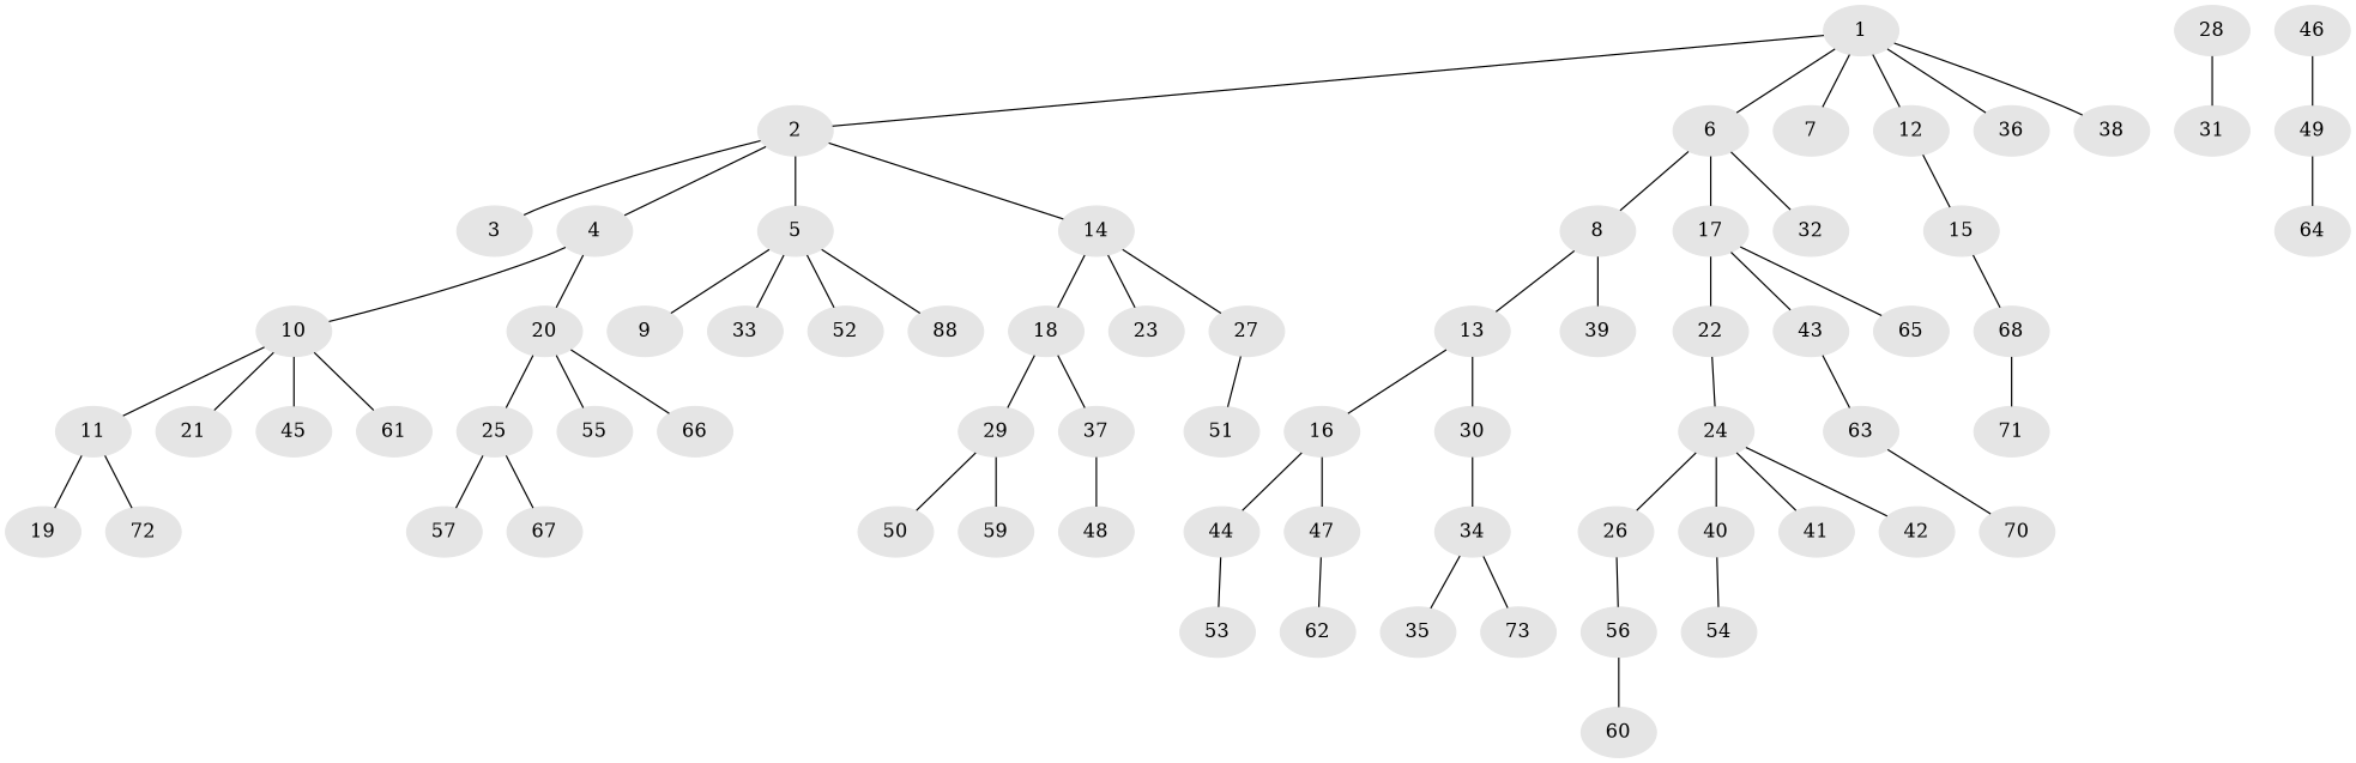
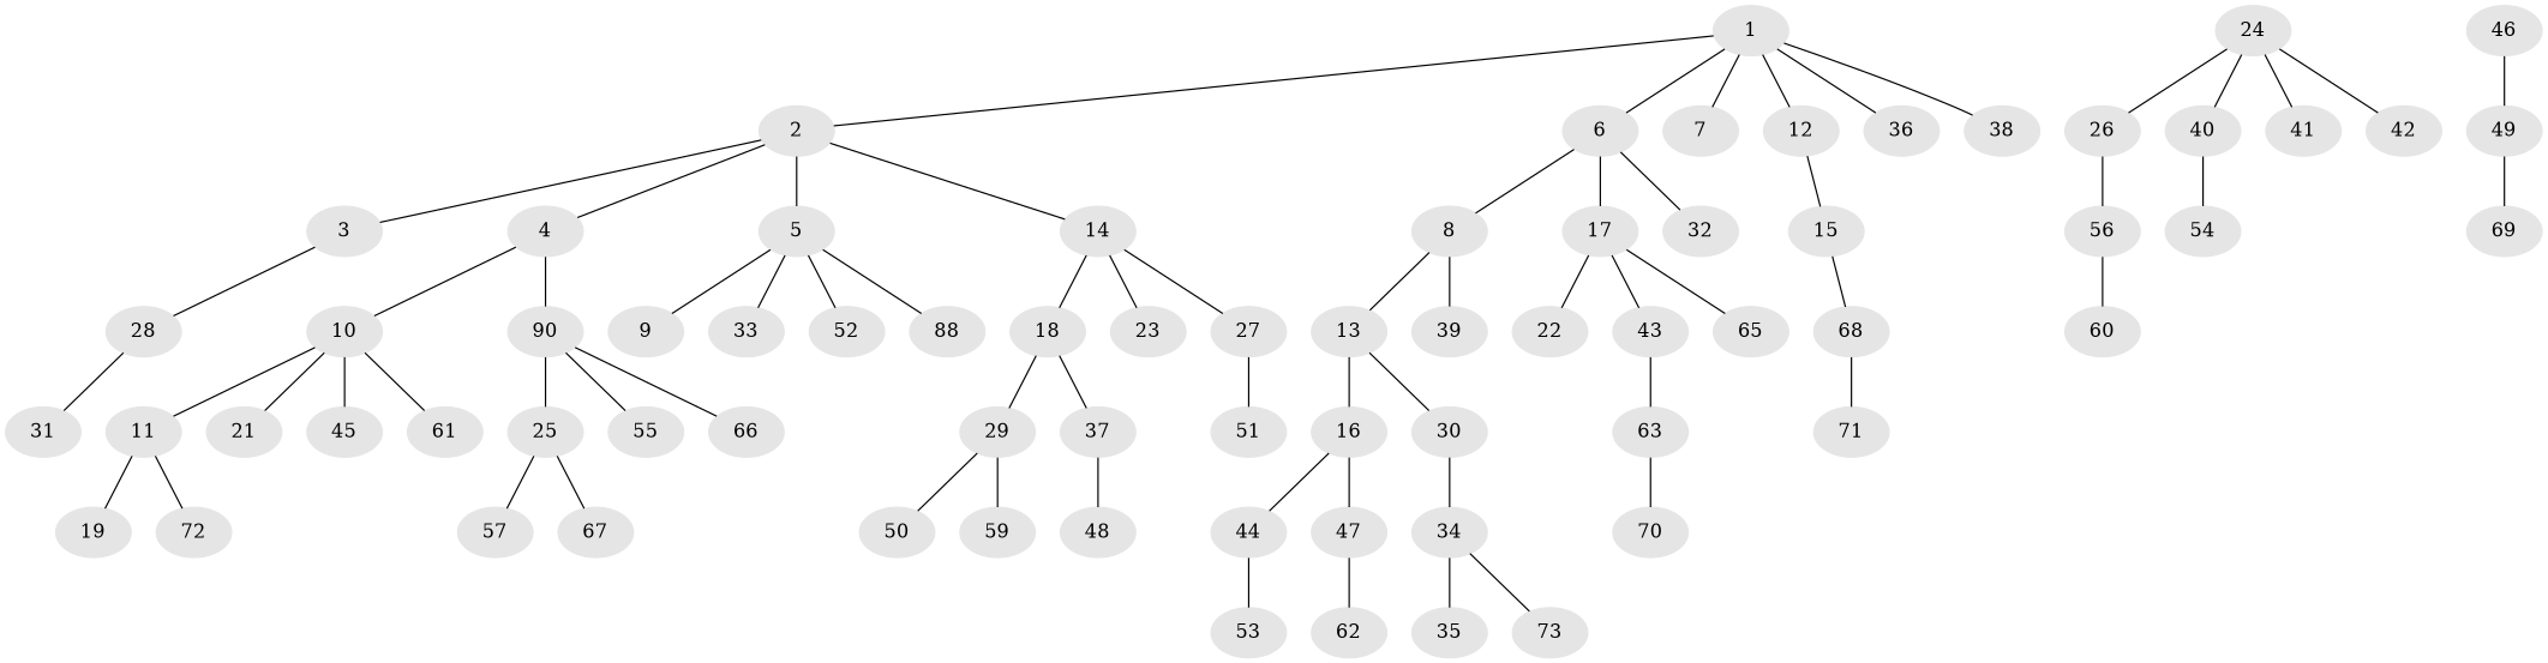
  graph {
    node [color=gray90 style=filled]
    edge [weight=1.0]
    1
    2
    6
    7
    12
    36
    38
    3
    4
    5
    14
    8
    17
    32
    15
    28
    10
-   20
+   20 [label=90]
    9
    33
    52
    n22 [label=88]
    18
    23
    27
    31
    11
    21
    45
    61
    25
    55
    66
    13
    39
    22
    43
    65
    16
    30
    19
    72
    68
    44
    47
    34
    29
    37
    51
    71
    53
    62
    24
    63
    50
    59
    48
    57
    67
    26
    40
    41
    42
    56
    54
    60
    35
    73
    46
    49
    70
-   69 [label=64]
+   69
    1 -- 2
    1 -- 6
    1 -- 7
    1 -- 12
    1 -- 36
    1 -- 38
    2 -- 3
    2 -- 4
    2 -- 5
    2 -- 14
    6 -- 8
    6 -- 17
    6 -- 32
    12 -- 15
+   3 -- 28
    4 -- 10
    4 -- 20
    5 -- 9
    5 -- 33
    5 -- 52
    5 -- n22
    14 -- 18
    14 -- 23
    14 -- 27
    8 -- 13
    8 -- 39
    17 -- 22
    17 -- 43
    17 -- 65
    15 -- 68
    28 -- 31
    10 -- 11
    10 -- 21
    10 -- 45
    10 -- 61
    20 -- 25
    20 -- 55
    20 -- 66
    18 -- 29
    18 -- 37
    27 -- 51
    11 -- 19
    11 -- 72
    25 -- 57
    25 -- 67
    13 -- 16
    13 -- 30
-   22 -- 24
    43 -- 63
    16 -- 44
    16 -- 47
    30 -- 34
    68 -- 71
    44 -- 53
    47 -- 62
    34 -- 35
    34 -- 73
    29 -- 50
    29 -- 59
    37 -- 48
    24 -- 26
    24 -- 40
    24 -- 41
    24 -- 42
    63 -- 70
    26 -- 56
    40 -- 54
    56 -- 60
    46 -- 49
    49 -- 69
  }
